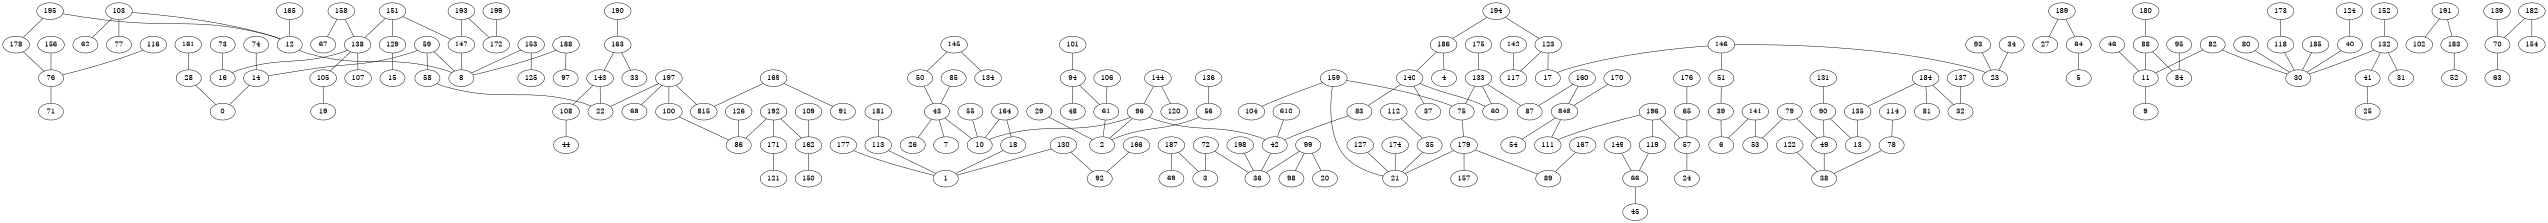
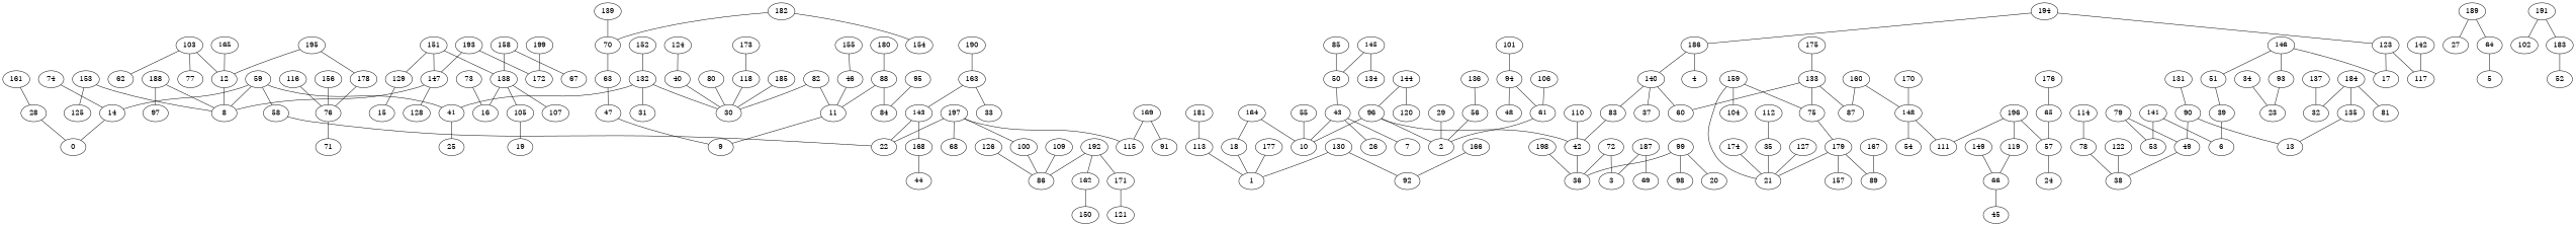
  graph {
    edge [Label=7.60]
    0 [Label="0 (0.00)"]
    1 [Label="1 (0.00)"]
    2 [Label="2 (0.00)"]
    3 [Label="3 (0.00)"]
    4 [Label="4 (0.00)"]
    5 [Label="5 (0.00)"]
    6 [Label="6 (0.00)"]
    7 [Label="7 (0.00)"]
    8 [Label="8 (0.00)"]
    9 [Label="9 (0.00)"]
    10 [Label="10 (0.00)"]
    11 [Label="11 (0.00)"]
    12 [Label="12 (0.00)"]
    13 [Label="13 (0.00)"]
    14 [Label="14 (0.00)"]
    15 [Label="15 (0.00)"]
    16 [Label="16 (0.00)"]
    17 [Label="17 (0.00)"]
    18 [Label="18 (0.00)"]
    19 [Label="19 (0.00)"]
    20 [Label="20 (0.00)"]
    21 [Label="21 (0.00)"]
    22 [Label="22 (0.00)"]
    23 [Label="23 (0.00)"]
    24 [Label="24 (0.00)"]
    25 [Label="25 (0.00)"]
    26 [Label="26 (0.00)"]
    27 [Label="27 (0.00)"]
    28 [Label="28 (0.00)"]
    29 [Label="29 (0.00)"]
    30 [Label="30 (0.00)"]
    31 [Label="31 (0.00)"]
    32 [Label="32 (0.00)"]
    33 [Label="33 (0.00)"]
    34 [Label="34 (0.00)"]
    35 [Label="35 (0.00)"]
    36 [Label="36 (0.00)"]
    37 [Label="37 (0.00)"]
    38 [Label="38 (0.00)"]
    39 [Label="39 (0.00)"]
    40 [Label="40 (0.00)"]
    41 [Label="41 (0.00)"]
    42 [Label="42 (0.00)"]
    43 [Label="43 (0.00)"]
    44 [Label="44 (0.00)"]
    45 [Label="45 (0.00)"]
    46 [Label="46 (0.00)"]
+   47 [Label="47 (0.00)"]
    48 [Label="48 (0.00)"]
    49 [Label="49 (0.00)"]
    50 [Label="50 (0.00)"]
    51 [Label="51 (0.00)"]
    52 [Label="52 (0.00)"]
    53 [Label="53 (0.00)"]
    54 [Label="54 (0.00)"]
    55 [Label="55 (0.00)"]
    56 [Label="56 (0.00)"]
    57 [Label="57 (0.00)"]
    58 [Label="58 (0.00)"]
    59 [Label="59 (0.00)"]
    60 [Label="60 (0.00)"]
    61 [Label="61 (0.00)"]
    62 [Label="62 (0.00)"]
    63 [Label="63 (0.00)"]
    64 [Label="64 (0.00)"]
    65 [Label="65 (0.00)"]
    66 [Label="66 (0.00)"]
    67 [Label="67 (0.00)"]
    68 [Label="68 (0.00)"]
    69 [Label="69 (0.00)"]
    70 [Label="70 (0.00)"]
    71 [Label="71 (0.00)"]
    72 [Label="72 (0.00)"]
    73 [Label="73 (0.00)"]
    74 [Label="74 (0.00)"]
    75 [Label="75 (0.00)"]
    179 [Label="179 (0.00)"]
    76 [Label="76 (0.00)"]
    77 [Label="77 (0.00)"]
    78 [Label="78 (0.00)"]
    79 [Label="79 (0.00)"]
    80 [Label="80 (0.00)"]
    81 [Label="81 (0.00)"]
    82 [Label="82 (0.00)"]
    83 [Label="83 (0.00)"]
    84 [Label="84 (0.00)"]
    85 [Label="85 (0.00)"]
    86 [Label="86 (0.00)"]
    87 [Label="87 (0.00)"]
    88 [Label="88 (0.00)"]
    89 [Label="89 (0.00)"]
    90 [Label="90 (0.00)"]
    91 [Label="91 (0.00)"]
    92 [Label="92 (0.00)"]
    93 [Label="93 (0.00)"]
    94 [Label="94 (0.00)"]
    95 [Label="95 (0.00)"]
    96 [Label="96 (0.00)"]
    97 [Label="97 (0.00)"]
    98 [Label="98 (0.00)"]
    99 [Label="99 (0.00)"]
    100 [Label="100 (0.00)"]
    101 [Label="101 (0.00)"]
    102 [Label="102 (0.00)"]
    103 [Label="103 (0.00)"]
    104 [Label="104 (0.00)"]
    105 [Label="105 (0.00)"]
    106 [Label="106 (0.00)"]
    107 [Label="107 (0.00)"]
-   108 [Label="108 (0.00)"]
+   108 [Label="108 (0.00)" label=168]
    109 [Label="109 (0.00)"]
-   110 [Label="110 (0.00)" label=610]
+   110 [Label="110 (0.00)"]
    111 [Label="111 (0.00)"]
    112 [Label="112 (0.00)"]
    113 [Label="113 (0.00)"]
    114 [Label="114 (0.00)"]
-   115 [Label="115 (0.00)" label=815]
+   115 [Label="115 (0.00)"]
    116 [Label="116 (0.00)"]
    117 [Label="117 (0.00)"]
    118 [Label="118 (0.00)"]
    119 [Label="119 (0.00)"]
    120 [Label="120 (0.00)"]
    121 [Label="121 (0.00)"]
    122 [Label="122 (0.00)"]
    123 [Label="123 (0.00)"]
    124 [Label="124 (0.00)"]
    125 [Label="125 (0.00)"]
    126 [Label="126 (0.00)"]
    127 [Label="127 (0.00)"]
+   128 [Label="128 (0.00)"]
    129 [Label="129 (0.00)"]
    130 [Label="130 (0.00)"]
    131 [Label="131 (0.00)"]
    132 [Label="132 (0.00)"]
    133 [Label="133 (0.00)"]
    134 [Label="134 (0.00)"]
    135 [Label="135 (0.00)"]
    136 [Label="136 (0.00)"]
    137 [Label="137 (0.00)"]
    138 [Label="138 (0.00)"]
    139 [Label="139 (0.00)"]
    140 [Label="140 (0.00)"]
    141 [Label="141 (0.00)"]
    142 [Label="142 (0.00)"]
    143 [Label="143 (0.00)"]
    144 [Label="144 (0.00)"]
    145 [Label="145 (0.00)"]
    146 [Label="146 (0.00)"]
    147 [Label="147 (0.00)"]
-   148 [Label="148 (0.00)" label=848]
+   148 [Label="148 (0.00)"]
    149 [Label="149 (0.00)"]
    150 [Label="150 (0.00)"]
    151 [Label="151 (0.00)"]
    152 [Label="152 (0.00)"]
    153 [Label="153 (0.00)"]
    154 [Label="154 (0.00)"]
+   155 [Label="155 (0.00)"]
    156 [Label="156 (0.00)"]
    157 [Label="157 (0.00)"]
    158 [Label="158 (0.00)"]
    159 [Label="159 (0.00)"]
    160 [Label="160 (0.00)"]
    161 [Label="161 (0.00)"]
    162 [Label="162 (0.00)"]
    163 [Label="163 (0.00)"]
    164 [Label="164 (0.00)"]
    165 [Label="165 (0.00)"]
    166 [Label="166 (0.00)"]
    167 [Label="167 (0.00)"]
    169 [Label="169 (0.00)"]
    170 [Label="170 (0.00)"]
    171 [Label="171 (0.00)"]
    172 [Label="172 (0.00)"]
    173 [Label="173 (0.00)"]
    174 [Label="174 (0.00)"]
    175 [Label="175 (0.00)"]
    176 [Label="176 (0.00)"]
    177 [Label="177 (0.00)"]
    178 [Label="178 (0.00)"]
    180 [Label="180 (0.00)"]
    181 [Label="181 (0.00)"]
    182 [Label="182 (0.00)"]
    183 [Label="183 (0.00)"]
    184 [Label="184 (0.00)"]
    185 [Label="185 (0.00)"]
    186 [Label="186 (0.00)"]
    187 [Label="187 (0.00)"]
    188 [Label="188 (0.00)"]
    189 [Label="189 (0.00)"]
    190 [Label="190 (0.00)"]
    191 [Label="191 (0.00)"]
    192 [Label="192 (0.00)"]
    193 [Label="193 (0.00)"]
    194 [Label="194 (0.00)"]
    195 [Label="195 (0.00)"]
    196 [Label="196 (0.00)"]
    197 [Label="197 (0.00)"]
    198 [Label="198 (0.00)"]
    199 [Label="199 (0.00)"]
    11 -- 9 [Label=2.43]
    12 -- 8 [Label=15.47]
    14 -- 0 [Label=9.18]
    18 -- 1 [Label=10.46]
    28 -- 0 [Label=9.61]
    29 -- 2 [Label=5.38]
    34 -- 23 [Label=29.43]
    35 -- 21 [Label=1.62]
    39 -- 6
    40 -- 30 [Label=1.79]
    41 -- 25 [Label=8.07]
    42 -- 36 [Label=1.24]
    43 -- 7 [Label=5.61]
    43 -- 10 [Label=1.63]
    43 -- 26 [Label=2.74]
    46 -- 11 [Label=7.83]
+   47 -- 9 [Label=7.94]
    49 -- 38 [Label=1.49]
    50 -- 43 [Label=9.80]
    51 -- 39 [Label=6.87]
    55 -- 10 [Label=5.83]
    56 -- 2 [Label=4.03]
    57 -- 24 [Label=3.09]
    58 -- 22 [Label=7.03]
    59 -- 8 [Label=4.28]
    59 -- 14 [Label=8.46]
+   59 -- 41 [Label=3.26]
    59 -- 58 [Label=7.45]
    61 -- 2 [Label=7.50]
+   63 -- 47 [Label=9.49]
    64 -- 5 [Label=16.76]
    65 -- 57 [Label=12.17]
    66 -- 45 [Label=7.37]
    70 -- 63 [Label=7.23]
    72 -- 3 [Label=3.27]
    72 -- 36 [Label=2.02]
    73 -- 16 [Label=2.16]
    74 -- 14 [Label=1.63]
    75 -- 179 [Label=16.29]
    179 -- 21 [Label=13.82]
    179 -- 89 [Label=9.97]
    179 -- 157 [Label=32.42]
    76 -- 71 [Label=21.24]
    78 -- 38 [Label=15.53]
    79 -- 49 [Label=1.89]
    79 -- 53 [Label=3.38]
    80 -- 30 [Label=10.60]
    82 -- 11 [Label=3.86]
    82 -- 30 [Label=1.73]
    83 -- 42 [Label=7.23]
-   85 -- 43 [Label=16.12]
+   85 -- 50 [Label=16.12]
    88 -- 11 [Label=4.03]
    88 -- 84 [Label=3.74]
    90 -- 13 [Label=5.14]
    90 -- 49 [Label=12.37]
    93 -- 23 [Label=14.29]
    94 -- 48 [Label=5.66]
    94 -- 61 [Label=7.21]
    95 -- 84 [Label=27.16]
    96 -- 2 [Label=2.61]
    96 -- 10 [Label=10.58]
    96 -- 42 [Label=1.61]
    99 -- 20 [Label=18.52]
    99 -- 36 [Label=2.87]
    99 -- 98 [Label=12.40]
    100 -- 86 [Label=3.27]
    101 -- 94 [Label=2.87]
    103 -- 12 [Label=14.01]
    103 -- 62 [Label=11.40]
    103 -- 77 [Label=13.38]
    105 -- 19 [Label=11.75]
    106 -- 61 [Label=20.33]
    108 -- 44 [Label=1.66]
-   109 -- 162 [Label=1.32]
+   109 -- 86 [Label=1.32]
    110 -- 42 [Label=21.26]
    112 -- 35 [Label=9.49]
    113 -- 1 [Label=14.09]
    114 -- 78 [Label=16.36]
    116 -- 76 [Label=23.31]
    118 -- 30 [Label=7.93]
    119 -- 66 [Label=6.41]
    122 -- 38 [Label=5.01]
    123 -- 17 [Label=7.50]
    123 -- 117 [Label=7.70]
    124 -- 40 [Label=12.03]
    126 -- 86 [Label=5.94]
    127 -- 21 [Label=2.19]
    129 -- 15 [Label=15.24]
    130 -- 1 [Label=12.03]
    130 -- 92 [Label=22.43]
    131 -- 90 [Label=8.57]
    132 -- 30 [Label=8.49]
    132 -- 31 [Label=8.34]
    132 -- 41 [Label=6.82]
    133 -- 60 [Label=7.81]
    133 -- 75 [Label=8.40]
    133 -- 87 [Label=4.65]
    135 -- 13 [Label=12.97]
    136 -- 56 [Label=17.03]
    137 -- 32 [Label=18.88]
    138 -- 16 [Label=7.04]
    138 -- 105 [Label=16.13]
    138 -- 107 [Label=1.10]
    139 -- 70 [Label=14.90]
    140 -- 37 [Label=5.60]
    140 -- 60 [Label=8.44]
    140 -- 83 [Label=6.47]
    141 -- 6 [Label=9.50]
    141 -- 53 [Label=2.00]
    142 -- 117 [Label=9.82]
    143 -- 22 [Label=4.26]
    143 -- 108 [Label=2.92]
    144 -- 96 [Label=6.33]
    144 -- 120 [Label=14.96]
    145 -- 50 [Label=11.48]
    145 -- 134 [Label=3.99]
    146 -- 17 [Label=10.78]
    146 -- 51 [Label=5.15]
-   146 -- 23 [Label=11.20]
+   146 -- 93 [Label=11.20]
    147 -- 8 [Label=3.15]
+   147 -- 128 [Label=11.53]
    148 -- 54 [Label=41.60]
    148 -- 111 [Label=5.82]
    149 -- 66 [Label=8.31]
    151 -- 129 [Label=11.73]
    151 -- 138 [Label=3.13]
    151 -- 147 [Label=1.80]
    152 -- 132 [Label=1.64]
    153 -- 8 [Label=3.61]
    153 -- 125 [Label=9.10]
+   155 -- 46 [Label=4.38]
    156 -- 76 [Label=6.18]
    158 -- 67 [Label=8.69]
    158 -- 138 [Label=1.21]
    159 -- 21 [Label=4.31]
    159 -- 75 [Label=7.65]
    159 -- 104 [Label=5.19]
    160 -- 87 [Label=6.28]
    160 -- 148 [Label=8.84]
    161 -- 28 [Label=1.26]
    162 -- 150 [Label=12.61]
    163 -- 33 [Label=4.85]
    163 -- 143 [Label=4.92]
    164 -- 10 [Label=11.28]
    164 -- 18 [Label=3.29]
    165 -- 12 [Label=17.53]
    166 -- 92 [Label=1.96]
    167 -- 89 [Label=12.95]
    169 -- 91 [Label=5.12]
    169 -- 115 [Label=12.66]
    170 -- 148 [Label=6.44]
    171 -- 121 [Label=3.86]
    173 -- 118 [Label=11.44]
    174 -- 21 [Label=6.63]
    175 -- 133 [Label=8.27]
    176 -- 65 [Label=10.89]
    177 -- 1 [Label=10.77]
    178 -- 76 [Label=1.69]
    180 -- 88 [Label=7.06]
    181 -- 113 [Label=17.04]
    182 -- 70 [Label=10.87]
    182 -- 154 [Label=4.04]
    183 -- 52 [Label=15.01]
    184 -- 32 [Label=10.41]
    184 -- 81 [Label=1.56]
    184 -- 135 [Label=1.06]
    185 -- 30 [Label=2.36]
    186 -- 4 [Label=16.41]
    186 -- 140 [Label=2.48]
    187 -- 3 [Label=4.01]
    187 -- 69 [Label=4.56]
    188 -- 8 [Label=25.62]
    188 -- 97 [Label=13.11]
    189 -- 27 [Label=1.30]
    189 -- 64 [Label=2.11]
    190 -- 163 [Label=6.76]
    191 -- 102 [Label=6.59]
    191 -- 183 [Label=17.07]
    192 -- 86
    192 -- 162 [Label=15.41]
    192 -- 171 [Label=12.29]
    193 -- 147 [Label=5.18]
    193 -- 172 [Label=1.69]
    194 -- 123 [Label=8.04]
    194 -- 186 [Label=12.93]
    195 -- 12 [Label=16.55]
    195 -- 178 [Label=5.13]
    196 -- 57 [Label=2.72]
    196 -- 111 [Label=1.13]
    196 -- 119 [Label=11.32]
    197 -- 22 [Label=2.05]
    197 -- 68 [Label=9.16]
    197 -- 100 [Label=7.52]
    197 -- 115 [Label=5.00]
    198 -- 36 [Label=15.37]
    199 -- 172 [Label=23.70]
  }
